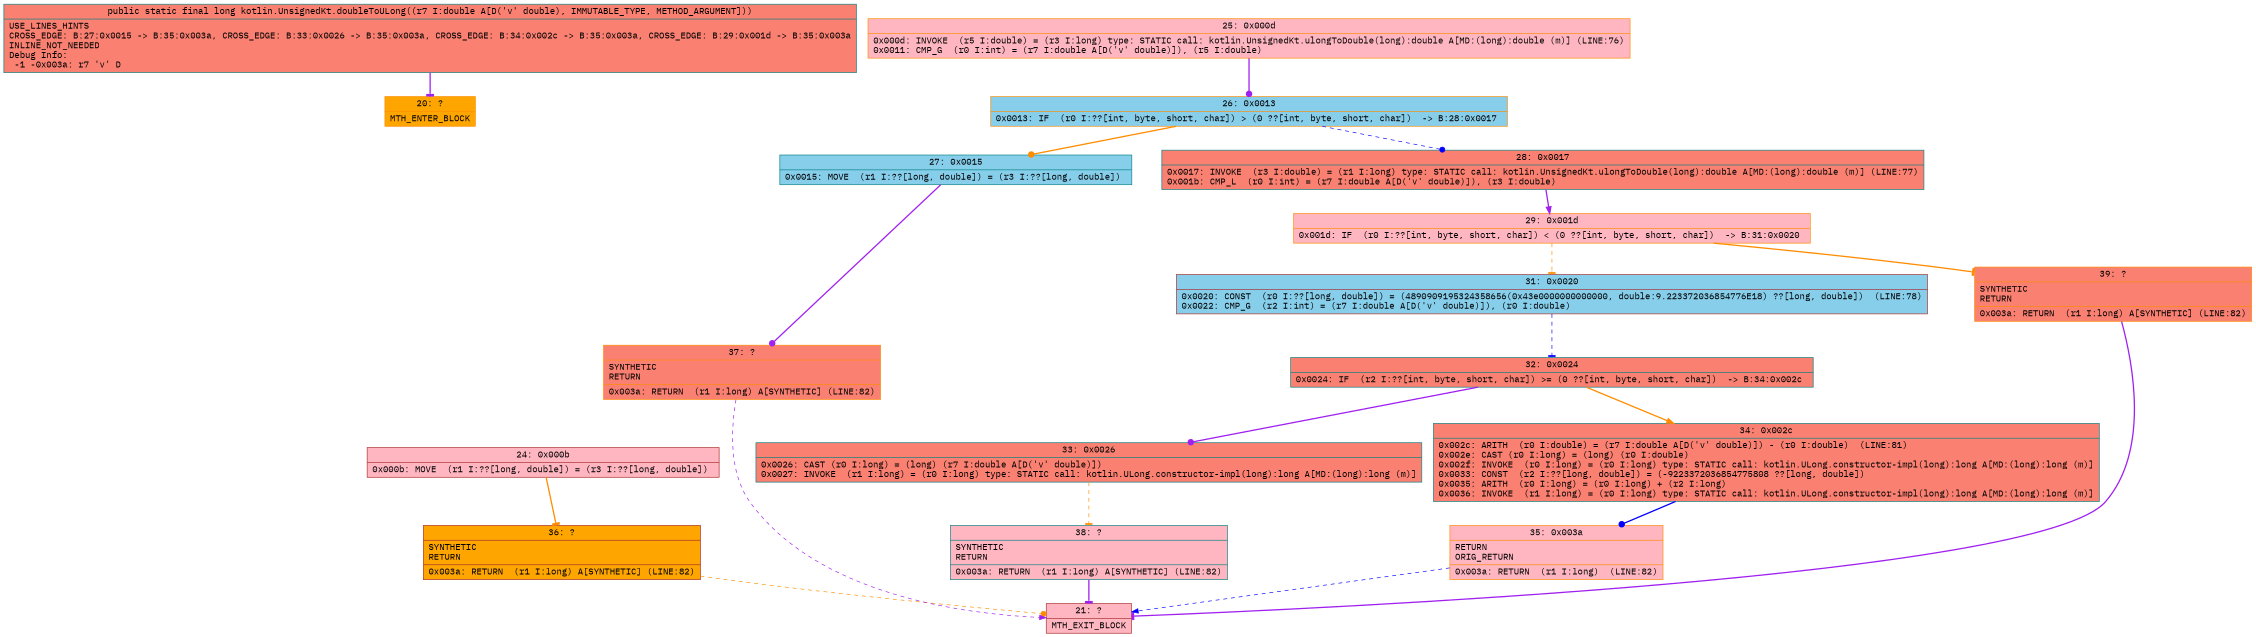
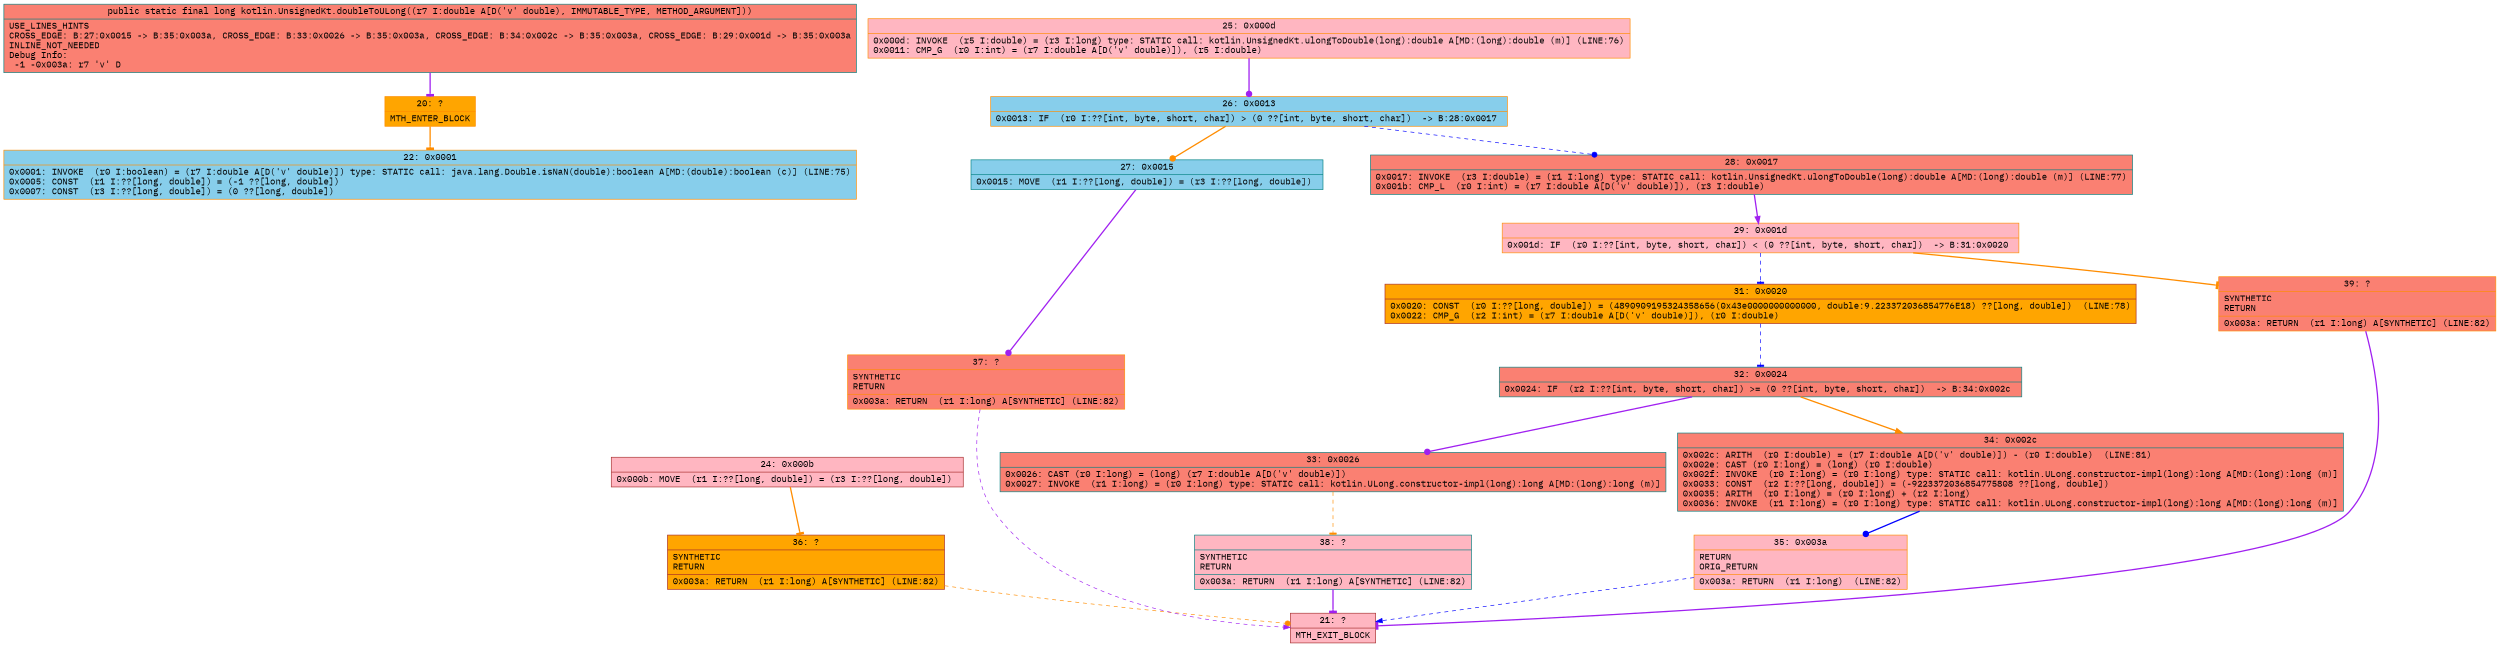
  digraph {
    fontname="IBM Plex Mono"
    node [color=darkorange fillcolor=salmon fontname="IBM Plex Mono" shape=record style=filled]
    edge [arrowhead=tee color=darkorange fontname="IBM Plex Mono" style=bold]
    n1 [fillcolor=orange label="{20\:\ ?|MTH_ENTER_BLOCK\l}"]
+   n2 [fillcolor=skyblue label="{22\:\ 0x0001|0x0001: INVOKE  (r0 I:boolean) = (r7 I:double A[D('v' double)]) type: STATIC call: java.lang.Double.isNaN(double):boolean A[MD:(double):boolean (c)] (LINE:75)\l0x0005: CONST  (r1 I:??[long, double]) = (\-1 ??[long, double]) \l0x0007: CONST  (r3 I:??[long, double]) = (0 ??[long, double]) \l}"]
    n3 [color=brown fillcolor=lightpink label="{24\:\ 0x000b|0x000b: MOVE  (r1 I:??[long, double]) = (r3 I:??[long, double]) \l}"]
    n4 [color=brown fillcolor=orange label="{36\:\ ?|SYNTHETIC\lRETURN\l|0x003a: RETURN  (r1 I:long) A[SYNTHETIC] (LINE:82)\l}"]
    n5 [fillcolor=lightpink label="{25\:\ 0x000d|0x000d: INVOKE  (r5 I:double) = (r3 I:long) type: STATIC call: kotlin.UnsignedKt.ulongToDouble(long):double A[MD:(long):double (m)] (LINE:76)\l0x0011: CMP_G  (r0 I:int) = (r7 I:double A[D('v' double)]), (r5 I:double) \l}"]
    n6 [fillcolor=skyblue label="{26\:\ 0x0013|0x0013: IF  (r0 I:??[int, byte, short, char]) \> (0 ??[int, byte, short, char])  \-\> B:28:0x0017 \l}"]
    n7 [color=brown fillcolor=lightpink label="{21\:\ ?|MTH_EXIT_BLOCK\l}"]
    n8 [color=teal fillcolor=skyblue label="{27\:\ 0x0015|0x0015: MOVE  (r1 I:??[long, double]) = (r3 I:??[long, double]) \l}"]
    n9 [color=teal label="{28\:\ 0x0017|0x0017: INVOKE  (r3 I:double) = (r1 I:long) type: STATIC call: kotlin.UnsignedKt.ulongToDouble(long):double A[MD:(long):double (m)] (LINE:77)\l0x001b: CMP_L  (r0 I:int) = (r7 I:double A[D('v' double)]), (r3 I:double) \l}"]
    n10 [label="{37\:\ ?|SYNTHETIC\lRETURN\l|0x003a: RETURN  (r1 I:long) A[SYNTHETIC] (LINE:82)\l}"]
    n11 [fillcolor=lightpink label="{29\:\ 0x001d|0x001d: IF  (r0 I:??[int, byte, short, char]) \< (0 ??[int, byte, short, char])  \-\> B:31:0x0020 \l}"]
-   n12 [color=brown fillcolor=skyblue label="{31\:\ 0x0020|0x0020: CONST  (r0 I:??[long, double]) = (4890909195324358656(0x43e0000000000000, double:9.223372036854776E18) ??[long, double])  (LINE:78)\l0x0022: CMP_G  (r2 I:int) = (r7 I:double A[D('v' double)]), (r0 I:double) \l}"]
+   n12 [color=brown fillcolor=orange label="{31\:\ 0x0020|0x0020: CONST  (r0 I:??[long, double]) = (4890909195324358656(0x43e0000000000000, double:9.223372036854776E18) ??[long, double])  (LINE:78)\l0x0022: CMP_G  (r2 I:int) = (r7 I:double A[D('v' double)]), (r0 I:double) \l}"]
    n13 [label="{39\:\ ?|SYNTHETIC\lRETURN\l|0x003a: RETURN  (r1 I:long) A[SYNTHETIC] (LINE:82)\l}"]
    n14 [color=teal label="{32\:\ 0x0024|0x0024: IF  (r2 I:??[int, byte, short, char]) \>= (0 ??[int, byte, short, char])  \-\> B:34:0x002c \l}"]
    n15 [color=teal label="{33\:\ 0x0026|0x0026: CAST (r0 I:long) = (long) (r7 I:double A[D('v' double)]) \l0x0027: INVOKE  (r1 I:long) = (r0 I:long) type: STATIC call: kotlin.ULong.constructor\-impl(long):long A[MD:(long):long (m)]\l}"]
    n16 [color=teal label="{34\:\ 0x002c|0x002c: ARITH  (r0 I:double) = (r7 I:double A[D('v' double)]) \- (r0 I:double)  (LINE:81)\l0x002e: CAST (r0 I:long) = (long) (r0 I:double) \l0x002f: INVOKE  (r0 I:long) = (r0 I:long) type: STATIC call: kotlin.ULong.constructor\-impl(long):long A[MD:(long):long (m)]\l0x0033: CONST  (r2 I:??[long, double]) = (\-9223372036854775808 ??[long, double]) \l0x0035: ARITH  (r0 I:long) = (r0 I:long) + (r2 I:long) \l0x0036: INVOKE  (r1 I:long) = (r0 I:long) type: STATIC call: kotlin.ULong.constructor\-impl(long):long A[MD:(long):long (m)]\l}"]
    n17 [color=teal fillcolor=lightpink label="{38\:\ ?|SYNTHETIC\lRETURN\l|0x003a: RETURN  (r1 I:long) A[SYNTHETIC] (LINE:82)\l}"]
    n18 [fillcolor=lightpink label="{35\:\ 0x003a|RETURN\lORIG_RETURN\l|0x003a: RETURN  (r1 I:long)  (LINE:82)\l}"]
    n19 [color=teal label="{public static final long kotlin.UnsignedKt.doubleToULong((r7 I:double A[D('v' double), IMMUTABLE_TYPE, METHOD_ARGUMENT]))  | USE_LINES_HINTS\lCROSS_EDGE: B:27:0x0015 \-\> B:35:0x003a, CROSS_EDGE: B:33:0x0026 \-\> B:35:0x003a, CROSS_EDGE: B:34:0x002c \-\> B:35:0x003a, CROSS_EDGE: B:29:0x001d \-\> B:35:0x003a\lINLINE_NOT_NEEDED\lDebug Info:\l  \-1 \-0x003a: r7 'v' D\l}"]
+   n1 -> n2
    n3 -> n4
    n4 -> n7 [arrowhead=dot style=dashed]
    n5 -> n6 [arrowhead=dot color=purple]
    n6 -> n8 [arrowhead=dot]
    n6 -> n9 [arrowhead=dot color=blue style=dashed]
    n8 -> n10 [arrowhead=dot color=purple]
    n9 -> n11 [arrowhead=normal color=purple]
    n10 -> n7 [arrowhead=normal color=purple style=dashed]
-   n11 -> n12 [style=dashed]
+   n11 -> n12 [color=blue style=dashed]
    n11 -> n13
    n12 -> n14 [color=blue style=dashed]
    n13 -> n7 [color=purple]
    n14 -> n15 [arrowhead=dot color=purple]
    n14 -> n16 [arrowhead=normal]
    n15 -> n17 [style=dashed]
    n16 -> n18 [arrowhead=dot color=blue]
    n17 -> n7 [color=purple]
    n18 -> n7 [arrowhead=normal color=blue style=dashed]
    n19 -> n1 [color=purple]
  }
